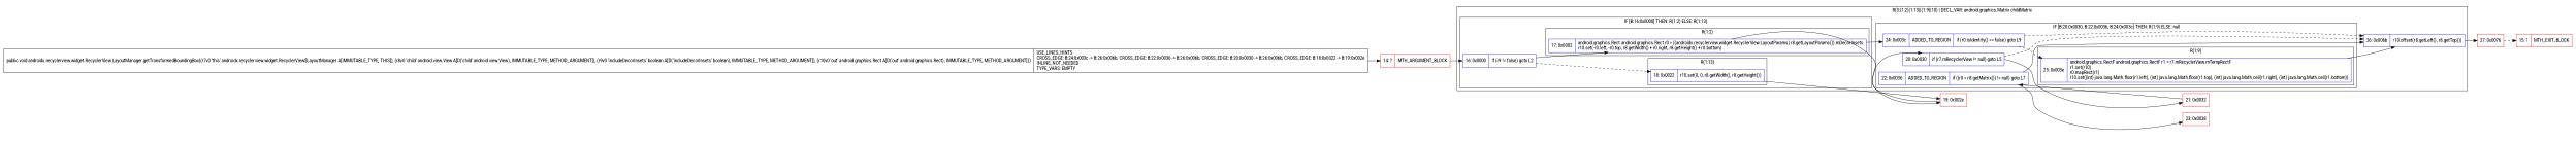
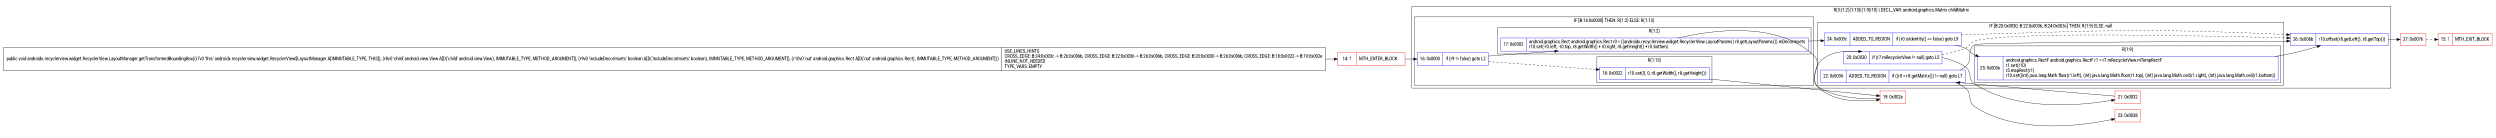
  digraph {
    fontname="Roboto Condensed"
    rankdir=LR
    node [color=blue fontname="Roboto Condensed" shape=record]
    edge [fontname="Roboto Condensed"]
    n1 [label="{17\:\ 0x0002|android.graphics.Rect android.graphics.Rect r0 = ((androidx.recyclerview.widget.RecyclerView.LayoutParams) r8.getLayoutParams()).mDecorInsets\lr10.set(\-r0.left, \-r0.top, r8.getWidth() + r0.right, r8.getHeight() + r0.bottom)\l}"]
    n2 [label="{18\:\ 0x0022|r10.set(0, 0, r8.getWidth(), r8.getHeight())\l}"]
    n3 [label="{16\:\ 0x0000|if (r9 != false) goto L2\l}"]
-   n4 [label="{25\:\ 0x003e|android.graphics.RectF android.graphics.RectF r1 = r7.mRecyclerView.mTempRectF\lr1.set(r10)\lr0.mapRect(r1)\lr10.set((int) java.lang.Math.floor(r1.left), (int) java.lang.Math.floor(r1.top), (int) java.lang.Math.ceil(r1.right), (int) java.lang.Math.ceil(r1.bottom))\l}"]
+   n4 [label="{25\:\ 0x003e|android.graphics.RectF android.graphics.RectF r1 = r7.mRecyclerView.mTempRectF\lr1.set(r10)\lr5.mapRect(r1)\lr10.set((int) java.lang.Math.floor(r1.left), (int) java.lang.Math.floor(r1.top), (int) java.lang.Math.ceil(r1.right), (int) java.lang.Math.ceil(r1.bottom))\l}"]
    n5 [label="{20\:\ 0x0030|if (r7.mRecyclerView != null) goto L5\l}"]
    n6 [label="{22\:\ 0x0036|ADDED_TO_REGION\l|if ((r0 = r8.getMatrix()) != null) goto L7\l}"]
    n7 [label="{24\:\ 0x003c|ADDED_TO_REGION\l|if (r0.isIdentity() == false) goto L9\l}"]
    n8 [label="{26\:\ 0x006b|r10.offset(r8.getLeft(), r8.getTop())\l}"]
    n9 [color=red label="{19\:\ 0x002e}"]
    n10 [color=red label="{21\:\ 0x0032}"]
    n11 [color=red label="{23\:\ 0x0038}"]
    n12 [color=red label="{27\:\ 0x0076}"]
    n13 [color=red label="{15\:\ ?|MTH_EXIT_BLOCK\l}"]
-   n14 [color=red label="{14\:\ ?|MTH_ARGUMENT_BLOCK\l}"]
+   n14 [color=red label="{14\:\ ?|MTH_ENTER_BLOCK\l}"]
    n15 [label="{public void androidx.recyclerview.widget.RecyclerView.LayoutManager.getTransformedBoundingBox((r7v0 'this' androidx.recyclerview.widget.RecyclerView$LayoutManager A[IMMUTABLE_TYPE, THIS]), (r8v0 'child' android.view.View A[D('child' android.view.View), IMMUTABLE_TYPE, METHOD_ARGUMENT]), (r9v0 'includeDecorInsets' boolean A[D('includeDecorInsets' boolean), IMMUTABLE_TYPE, METHOD_ARGUMENT]), (r10v0 'out' android.graphics.Rect A[D('out' android.graphics.Rect), IMMUTABLE_TYPE, METHOD_ARGUMENT]))  | USE_LINES_HINTS\lCROSS_EDGE: B:24:0x003c \-\> B:26:0x006b, CROSS_EDGE: B:22:0x0036 \-\> B:26:0x006b, CROSS_EDGE: B:20:0x0030 \-\> B:26:0x006b, CROSS_EDGE: B:18:0x0022 \-\> B:19:0x002e\lINLINE_NOT_NEEDED\lTYPE_VARS: EMPTY\l}" color=""]
    subgraph cluster_1 {
      label="R(3:(1:2)(1:13)|(1:9)|10) | DECL_VAR: android.graphics.Matrix childMatrix\l"
      n8
      subgraph cluster_2 {
        label="IF [B:16:0x0000] THEN: R(1:2) ELSE: R(1:13)"
        n3
        subgraph cluster_3 {
          label="R(1:2)"
          n1
        }
        subgraph cluster_4 {
          label="R(1:13)"
          n2
        }
      }
      subgraph cluster_5 {
        label="IF [B:20:0x0030, B:22:0x0036, B:24:0x003c] THEN: R(1:9) ELSE: null"
        n5
        n6
        n7
        subgraph cluster_6 {
          label="R(1:9)"
          n4
        }
      }
    }
    n1 -> n7
    n1 -> n9
    n2 -> n9
    n3 -> n1
    n3 -> n2 [style=dashed]
    n4 -> n8
    n5 -> n8 [style=dashed]
    n5 -> n10
    n6 -> n8 [style=solid]
    n6 -> n11
-   n7 -> n4 [style=dashed]
+   n7 -> n4
    n7 -> n8 [style=dashed]
    n8 -> n12
    n9 -> n5
    n10 -> n6
    n12 -> n13 [style=dashed]
    n14 -> n3
    n15 -> n14
  }
